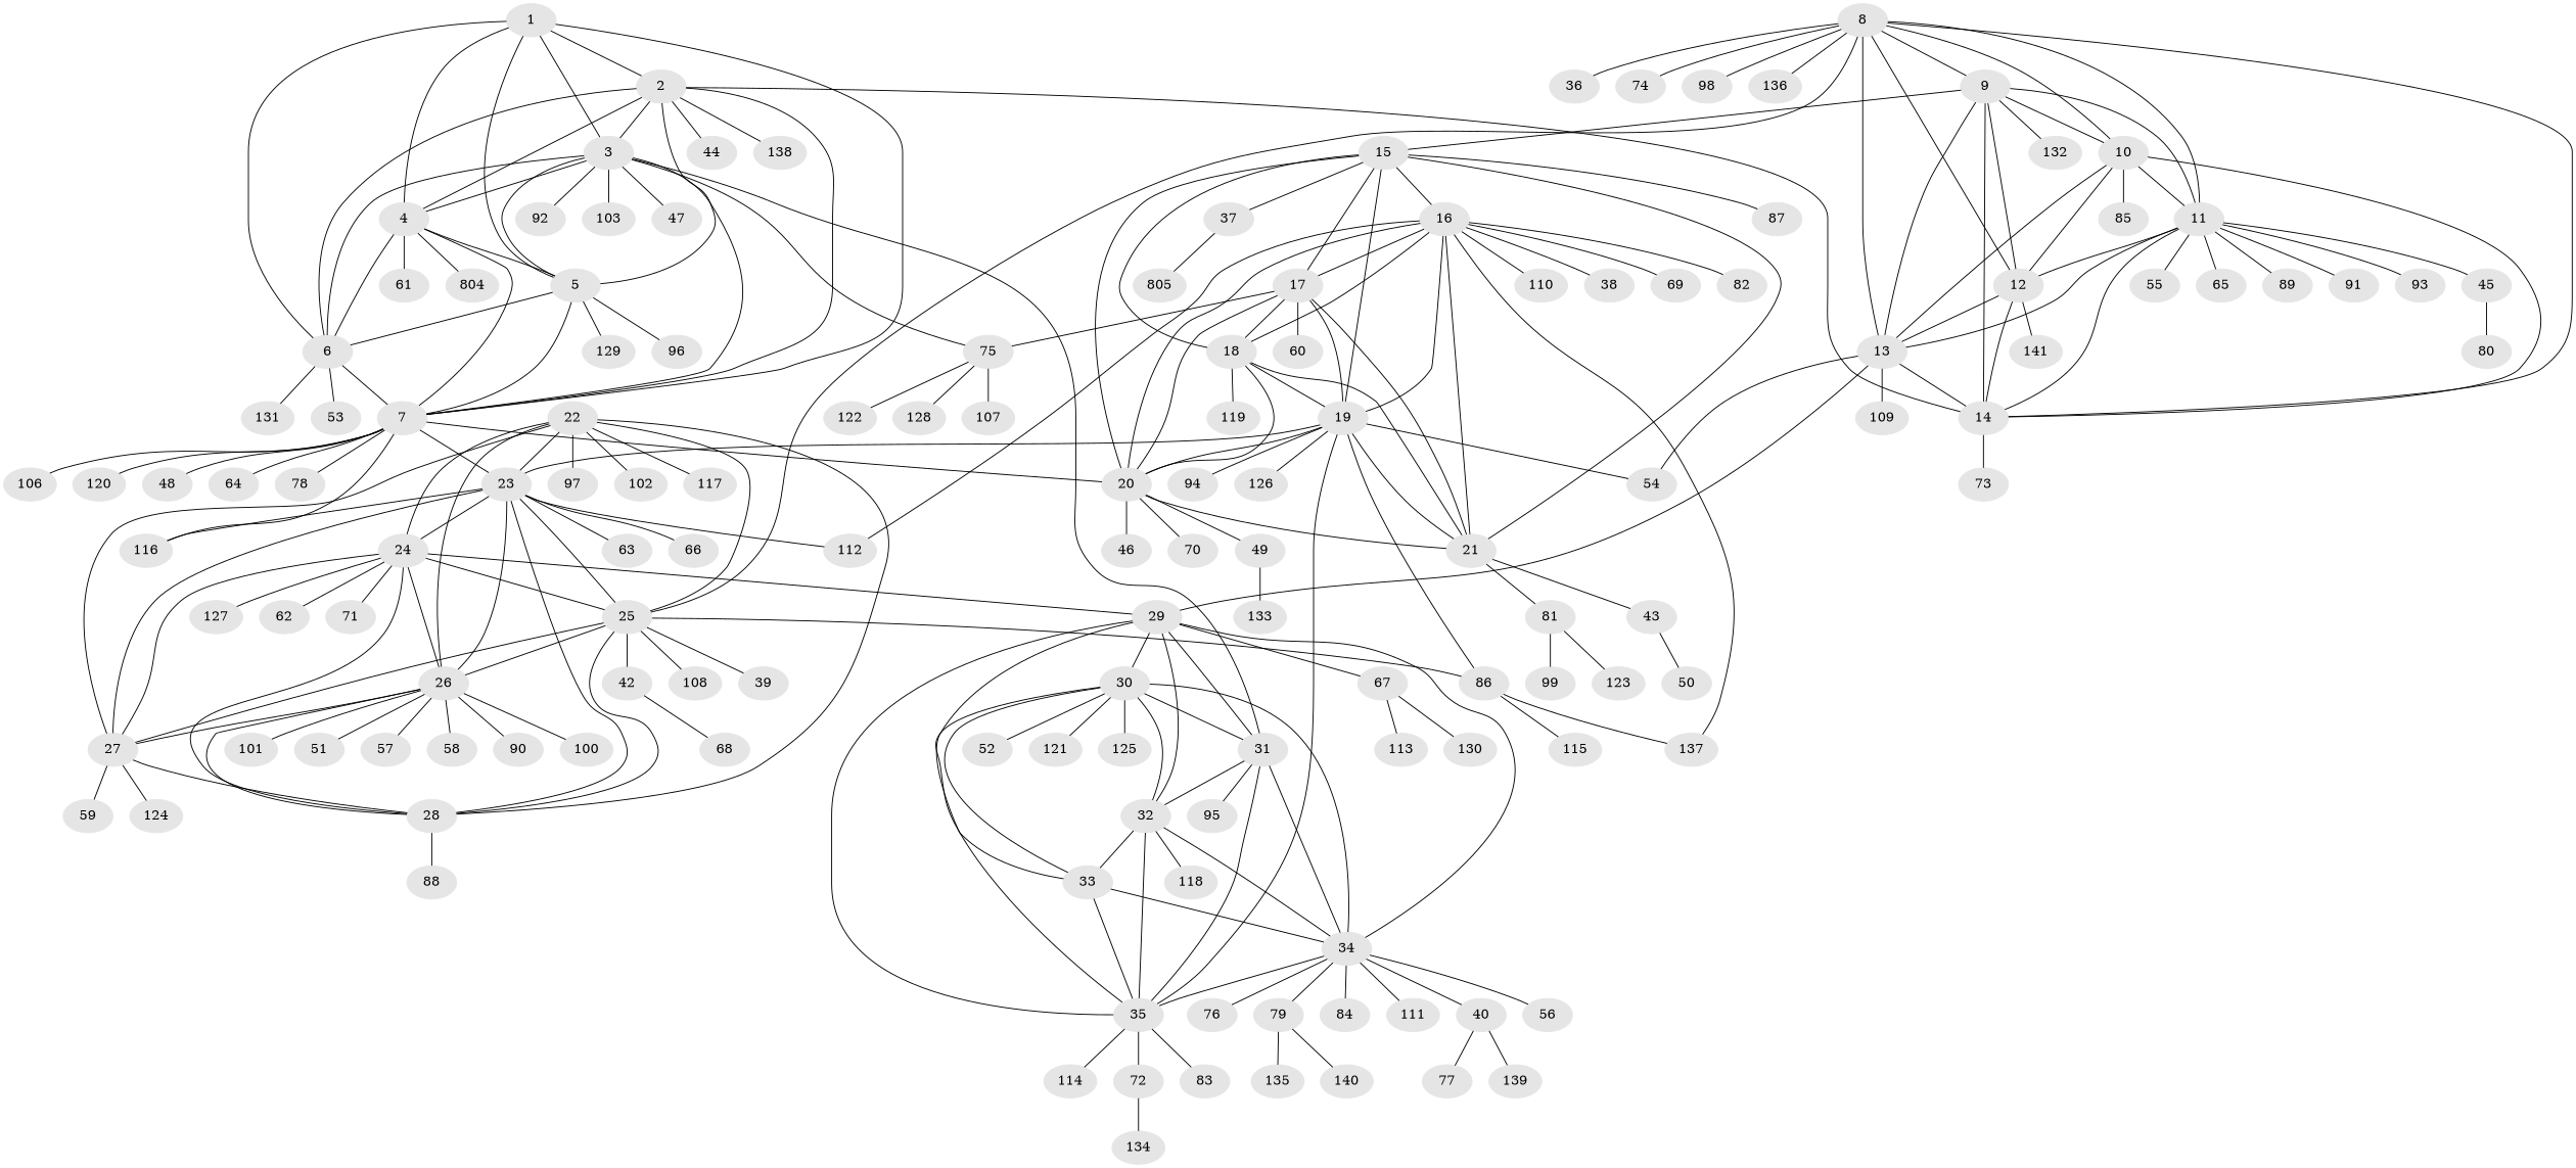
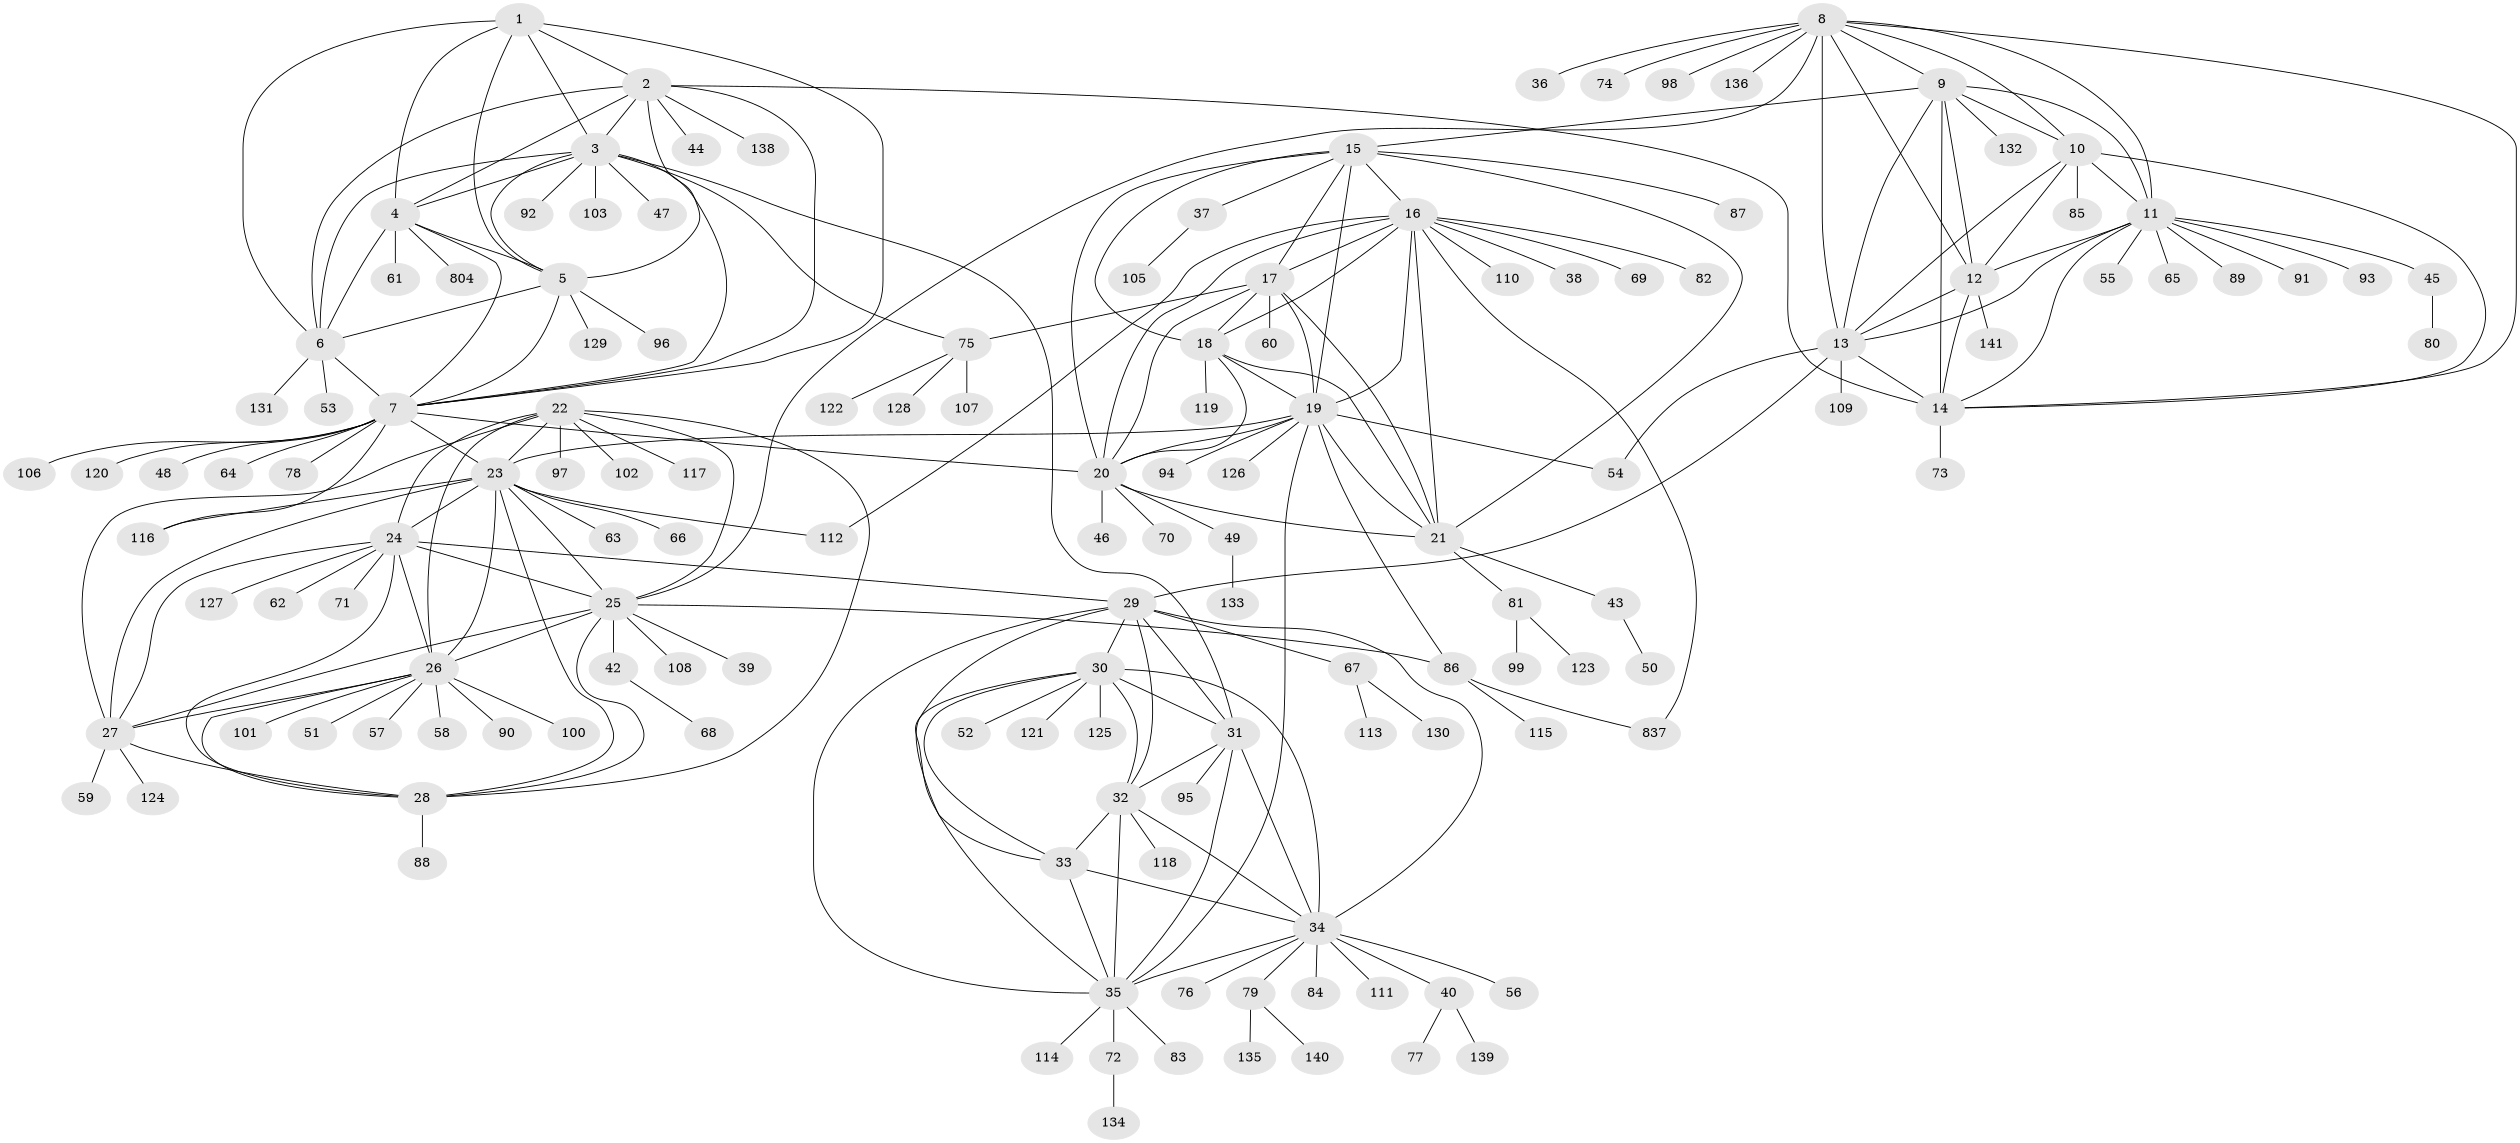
  graph {
    node [color=gray90 style=filled]
    1
    2
    3
    4
    5
    6
    7
    14
    44
    138
    31
    47
    75
    92
    103
    61
    n17 [label=804]
    96
    129
    53
    131
    20
    23
    48
    64
    78
    106
    116
    120
    73
    35
    32
    34
    95
    107
    122
    128
    21
    46
    49
    70
    25
    112
    24
    26
    27
    28
    63
    66
    8
    9
    10
    11
    12
    13
    36
    74
    98
    136
    15
    132
    85
    45
    55
    65
    89
    91
    93
    141
    29
    54
    109
    86
    39
    42
    108
    16
    17
    18
    19
    37
    87
    80
    30
    33
    67
    38
    69
    82
    110
-   137
+   137 [label=837]
    60
    119
    94
    126
    43
    81
-   105 [label=805]
+   105
    72
    83
    114
    115
    133
    50
    99
    123
    22
    97
    102
    117
    62
    71
    127
    51
    57
    58
    90
    100
    101
    59
    124
    88
    68
    52
    121
    125
    118
    40
    56
    76
    79
    84
    111
    113
    130
    77
    139
    135
    140
    134
    1 -- 2
    1 -- 3
    1 -- 4
    1 -- 5
    1 -- 6
    1 -- 7
    2 -- 3
    2 -- 4
    2 -- 5
    2 -- 6
    2 -- 7
    2 -- 14
    2 -- 44
    2 -- 138
    3 -- 4
    3 -- 5
    3 -- 6
    3 -- 7
    3 -- 31
    3 -- 47
    3 -- 75
    3 -- 92
    3 -- 103
    4 -- 5
    4 -- 6
    4 -- 7
    4 -- 61
    4 -- n17
    5 -- 6
    5 -- 7
    5 -- 96
    5 -- 129
    6 -- 7
    6 -- 53
    6 -- 131
    7 -- 20
    7 -- 23
    7 -- 48
    7 -- 64
    7 -- 78
    7 -- 106
    7 -- 116
    7 -- 120
    14 -- 73
    31 -- 35
    31 -- 32
    31 -- 34
    31 -- 95
    75 -- 107
    75 -- 122
    75 -- 128
    20 -- 21
    20 -- 46
    20 -- 49
    20 -- 70
    23 -- 116
    23 -- 25
    23 -- 112
    23 -- 24
    23 -- 26
    23 -- 27
    23 -- 28
    23 -- 63
    23 -- 66
    35 -- 72
    35 -- 83
    35 -- 114
    32 -- 35
    32 -- 34
    32 -- 33
    32 -- 118
    34 -- 35
    34 -- 40
    34 -- 56
    34 -- 76
    34 -- 79
    34 -- 84
    34 -- 111
    21 -- 43
    21 -- 81
    49 -- 133
    25 -- 26
    25 -- 27
    25 -- 28
    25 -- 86
    25 -- 39
    25 -- 42
    25 -- 108
    24 -- 25
    24 -- 26
    24 -- 27
    24 -- 28
    24 -- 29
    24 -- 62
    24 -- 71
    24 -- 127
    26 -- 27
    26 -- 28
    26 -- 51
    26 -- 57
    26 -- 58
    26 -- 90
    26 -- 100
    26 -- 101
    27 -- 28
    27 -- 59
    27 -- 124
    28 -- 88
    8 -- 14
    8 -- 25
    8 -- 9
    8 -- 10
    8 -- 11
    8 -- 12
    8 -- 13
    8 -- 36
    8 -- 74
    8 -- 98
    8 -- 136
    9 -- 14
    9 -- 10
    9 -- 11
    9 -- 12
    9 -- 13
    9 -- 15
    9 -- 132
    10 -- 14
    10 -- 11
    10 -- 12
    10 -- 13
    10 -- 85
    11 -- 14
    11 -- 12
    11 -- 13
    11 -- 45
    11 -- 55
    11 -- 65
    11 -- 89
    11 -- 91
    11 -- 93
    12 -- 14
    12 -- 13
    12 -- 141
    13 -- 14
    13 -- 29
    13 -- 54
    13 -- 109
    15 -- 20
    15 -- 21
    15 -- 16
    15 -- 17
    15 -- 18
    15 -- 19
    15 -- 37
    15 -- 87
    45 -- 80
    29 -- 31
    29 -- 35
    29 -- 32
    29 -- 34
    29 -- 30
    29 -- 33
    29 -- 67
    86 -- 137
    86 -- 115
    42 -- 68
    16 -- 20
    16 -- 21
    16 -- 112
    16 -- 17
    16 -- 18
    16 -- 19
    16 -- 38
    16 -- 69
    16 -- 82
    16 -- 110
    16 -- 137
    17 -- 75
    17 -- 20
    17 -- 21
    17 -- 18
    17 -- 19
    17 -- 60
    18 -- 20
    18 -- 21
    18 -- 19
    18 -- 119
    19 -- 20
    19 -- 23
    19 -- 35
    19 -- 21
    19 -- 54
    19 -- 86
    19 -- 94
    19 -- 126
    37 -- 105
    30 -- 31
    30 -- 35
    30 -- 32
    30 -- 34
    30 -- 33
    30 -- 52
    30 -- 121
    30 -- 125
    33 -- 35
    33 -- 34
    67 -- 113
    67 -- 130
    43 -- 50
    81 -- 99
    81 -- 123
    72 -- 134
    22 -- 23
    22 -- 25
    22 -- 24
    22 -- 26
    22 -- 27
    22 -- 28
    22 -- 97
    22 -- 102
    22 -- 117
    40 -- 77
    40 -- 139
    79 -- 135
    79 -- 140
  }
